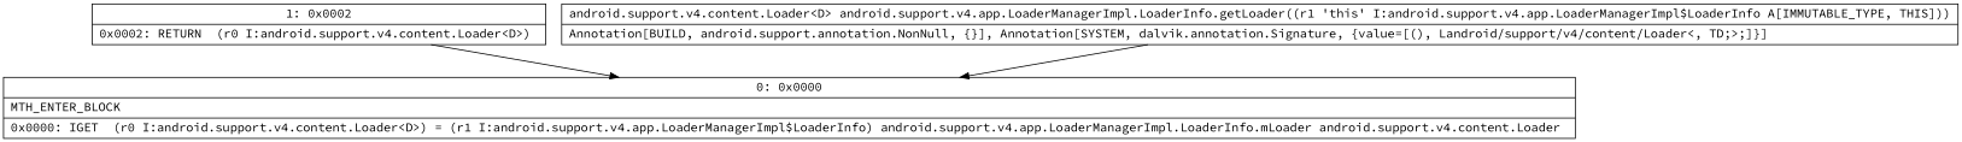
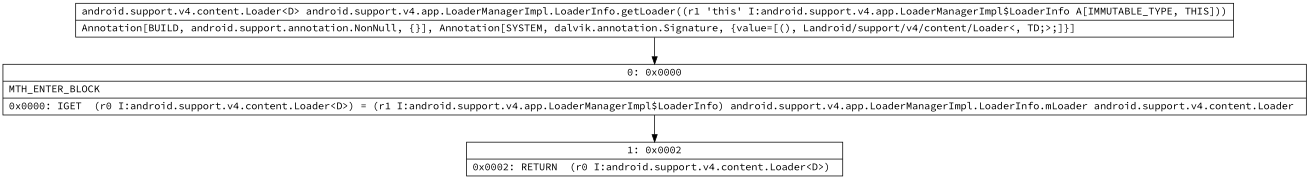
  digraph {
    fontname="Source Code Pro"
    node [shape=record fontname="Source Code Pro"]
    edge [fontname="Source Code Pro"]
    n1 [label="{0\:\ 0x0000|MTH_ENTER_BLOCK\l|0x0000: IGET  (r0 I:android.support.v4.content.Loader\<D\>) = (r1 I:android.support.v4.app.LoaderManagerImpl$LoaderInfo) android.support.v4.app.LoaderManagerImpl.LoaderInfo.mLoader android.support.v4.content.Loader \l}"]
    n2 [label="{1\:\ 0x0002|0x0002: RETURN  (r0 I:android.support.v4.content.Loader\<D\>) \l}"]
    n3 [label="{android.support.v4.content.Loader\<D\> android.support.v4.app.LoaderManagerImpl.LoaderInfo.getLoader((r1 'this' I:android.support.v4.app.LoaderManagerImpl$LoaderInfo A[IMMUTABLE_TYPE, THIS]))  | Annotation[BUILD, android.support.annotation.NonNull, \{\}], Annotation[SYSTEM, dalvik.annotation.Signature, \{value=[(), Landroid\/support\/v4\/content\/Loader\<, TD;\>;]\}]\l}"]
-   n2 -> n1
+   n1 -> n2
    n3 -> n1
  }
